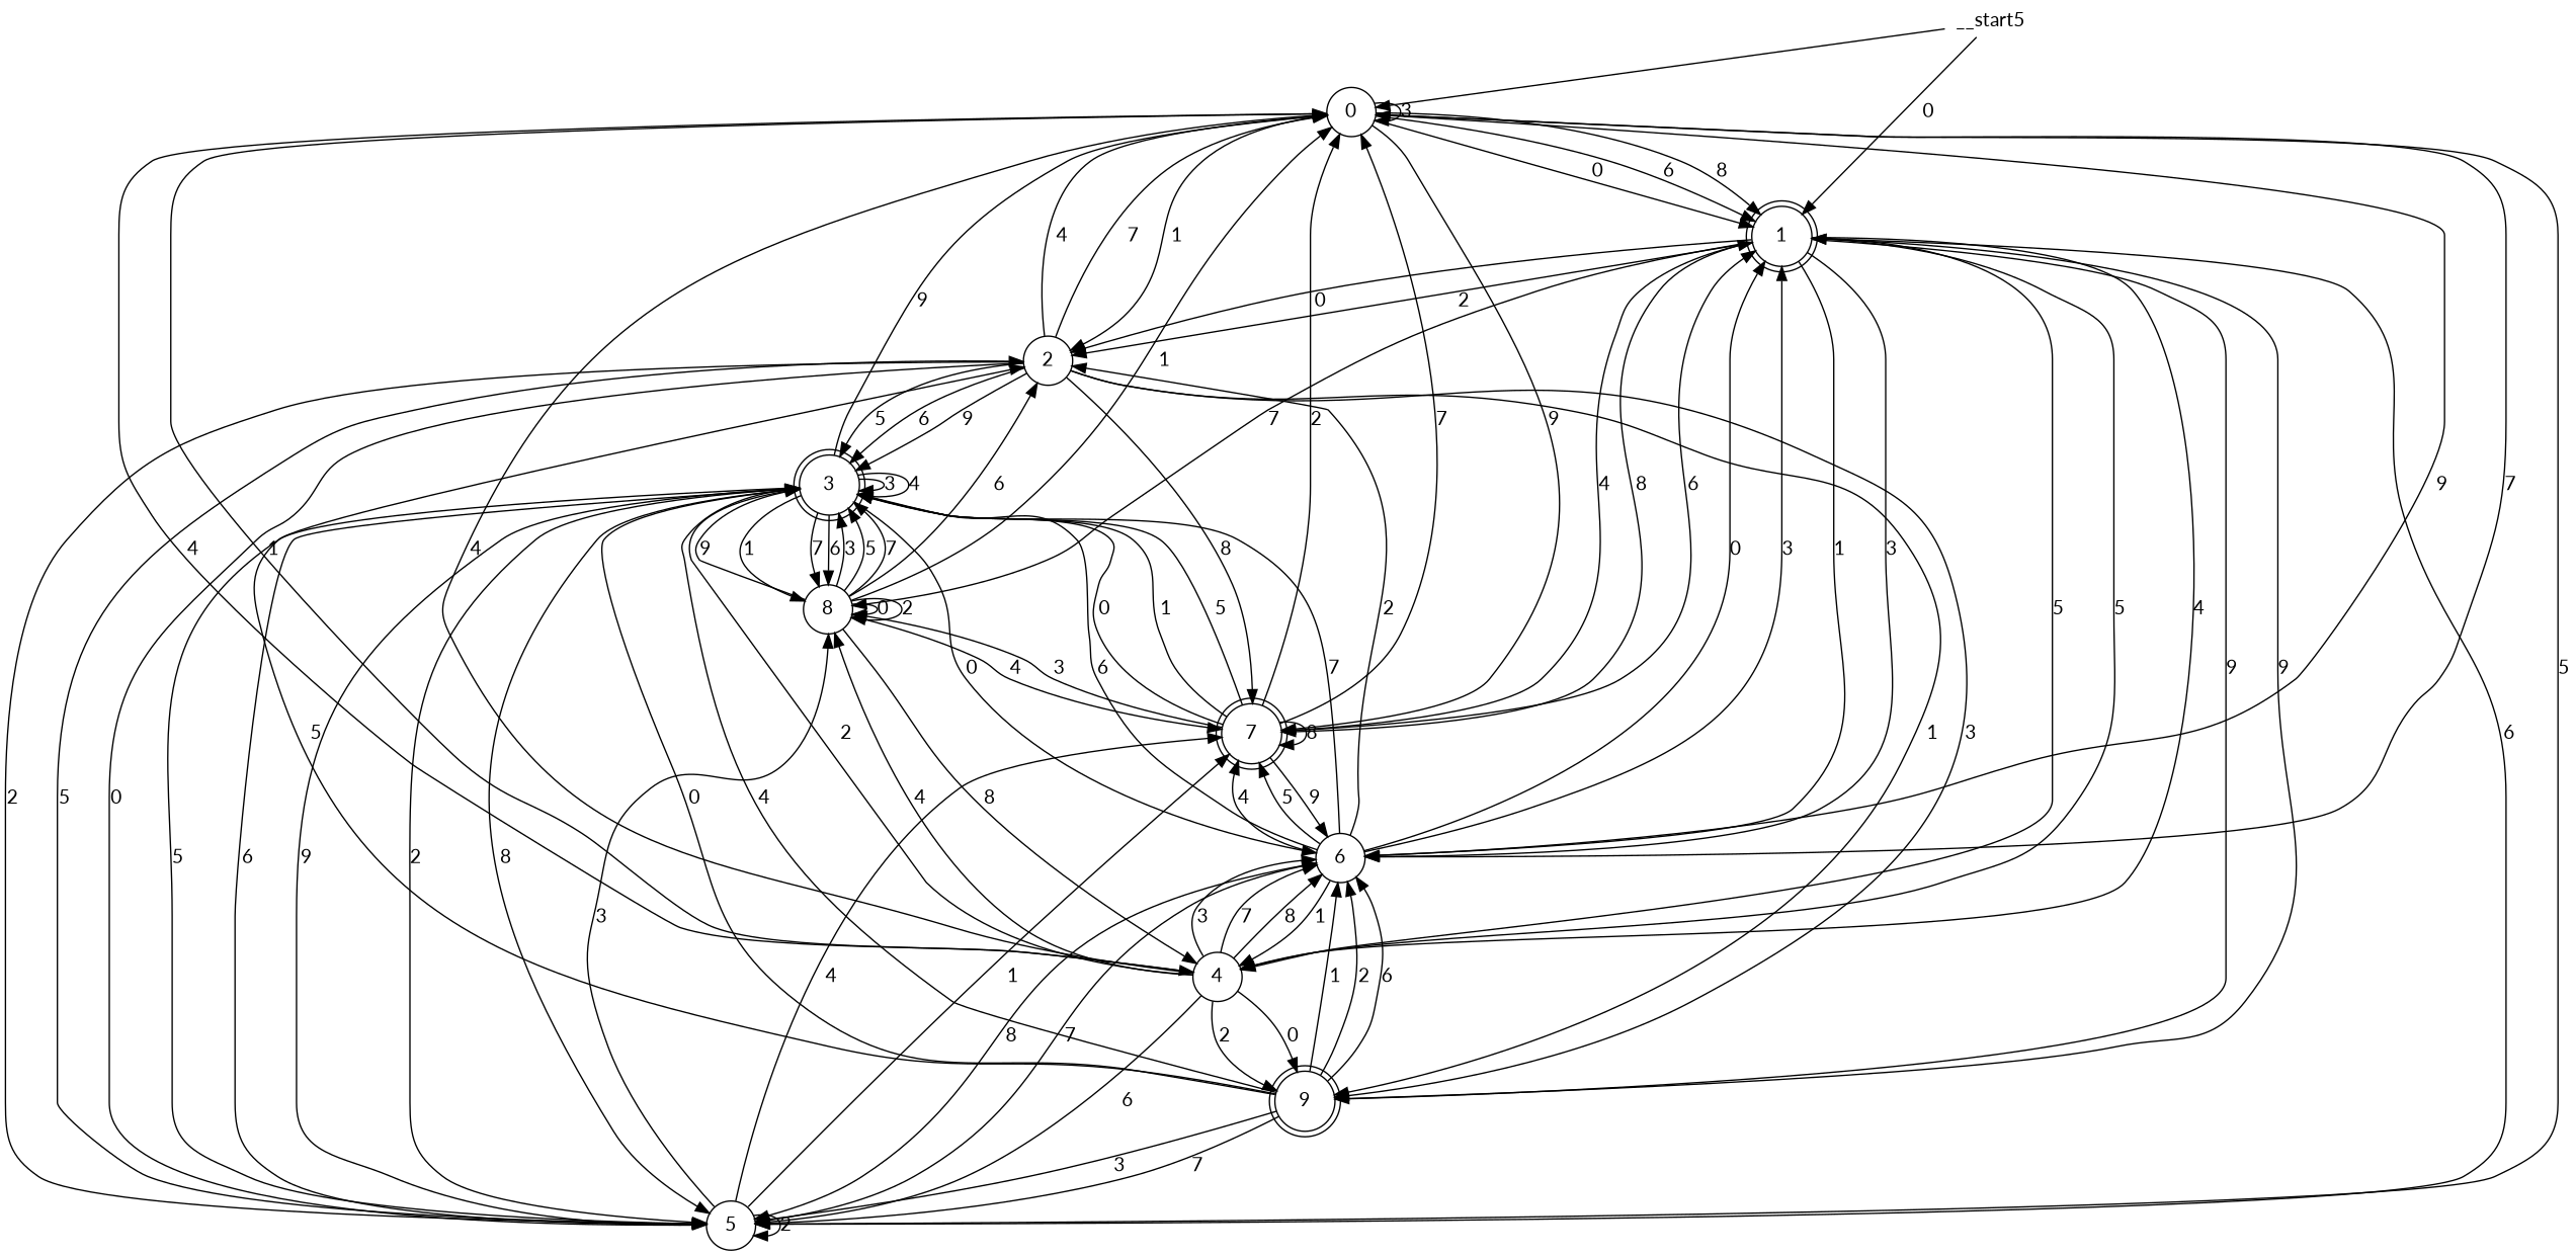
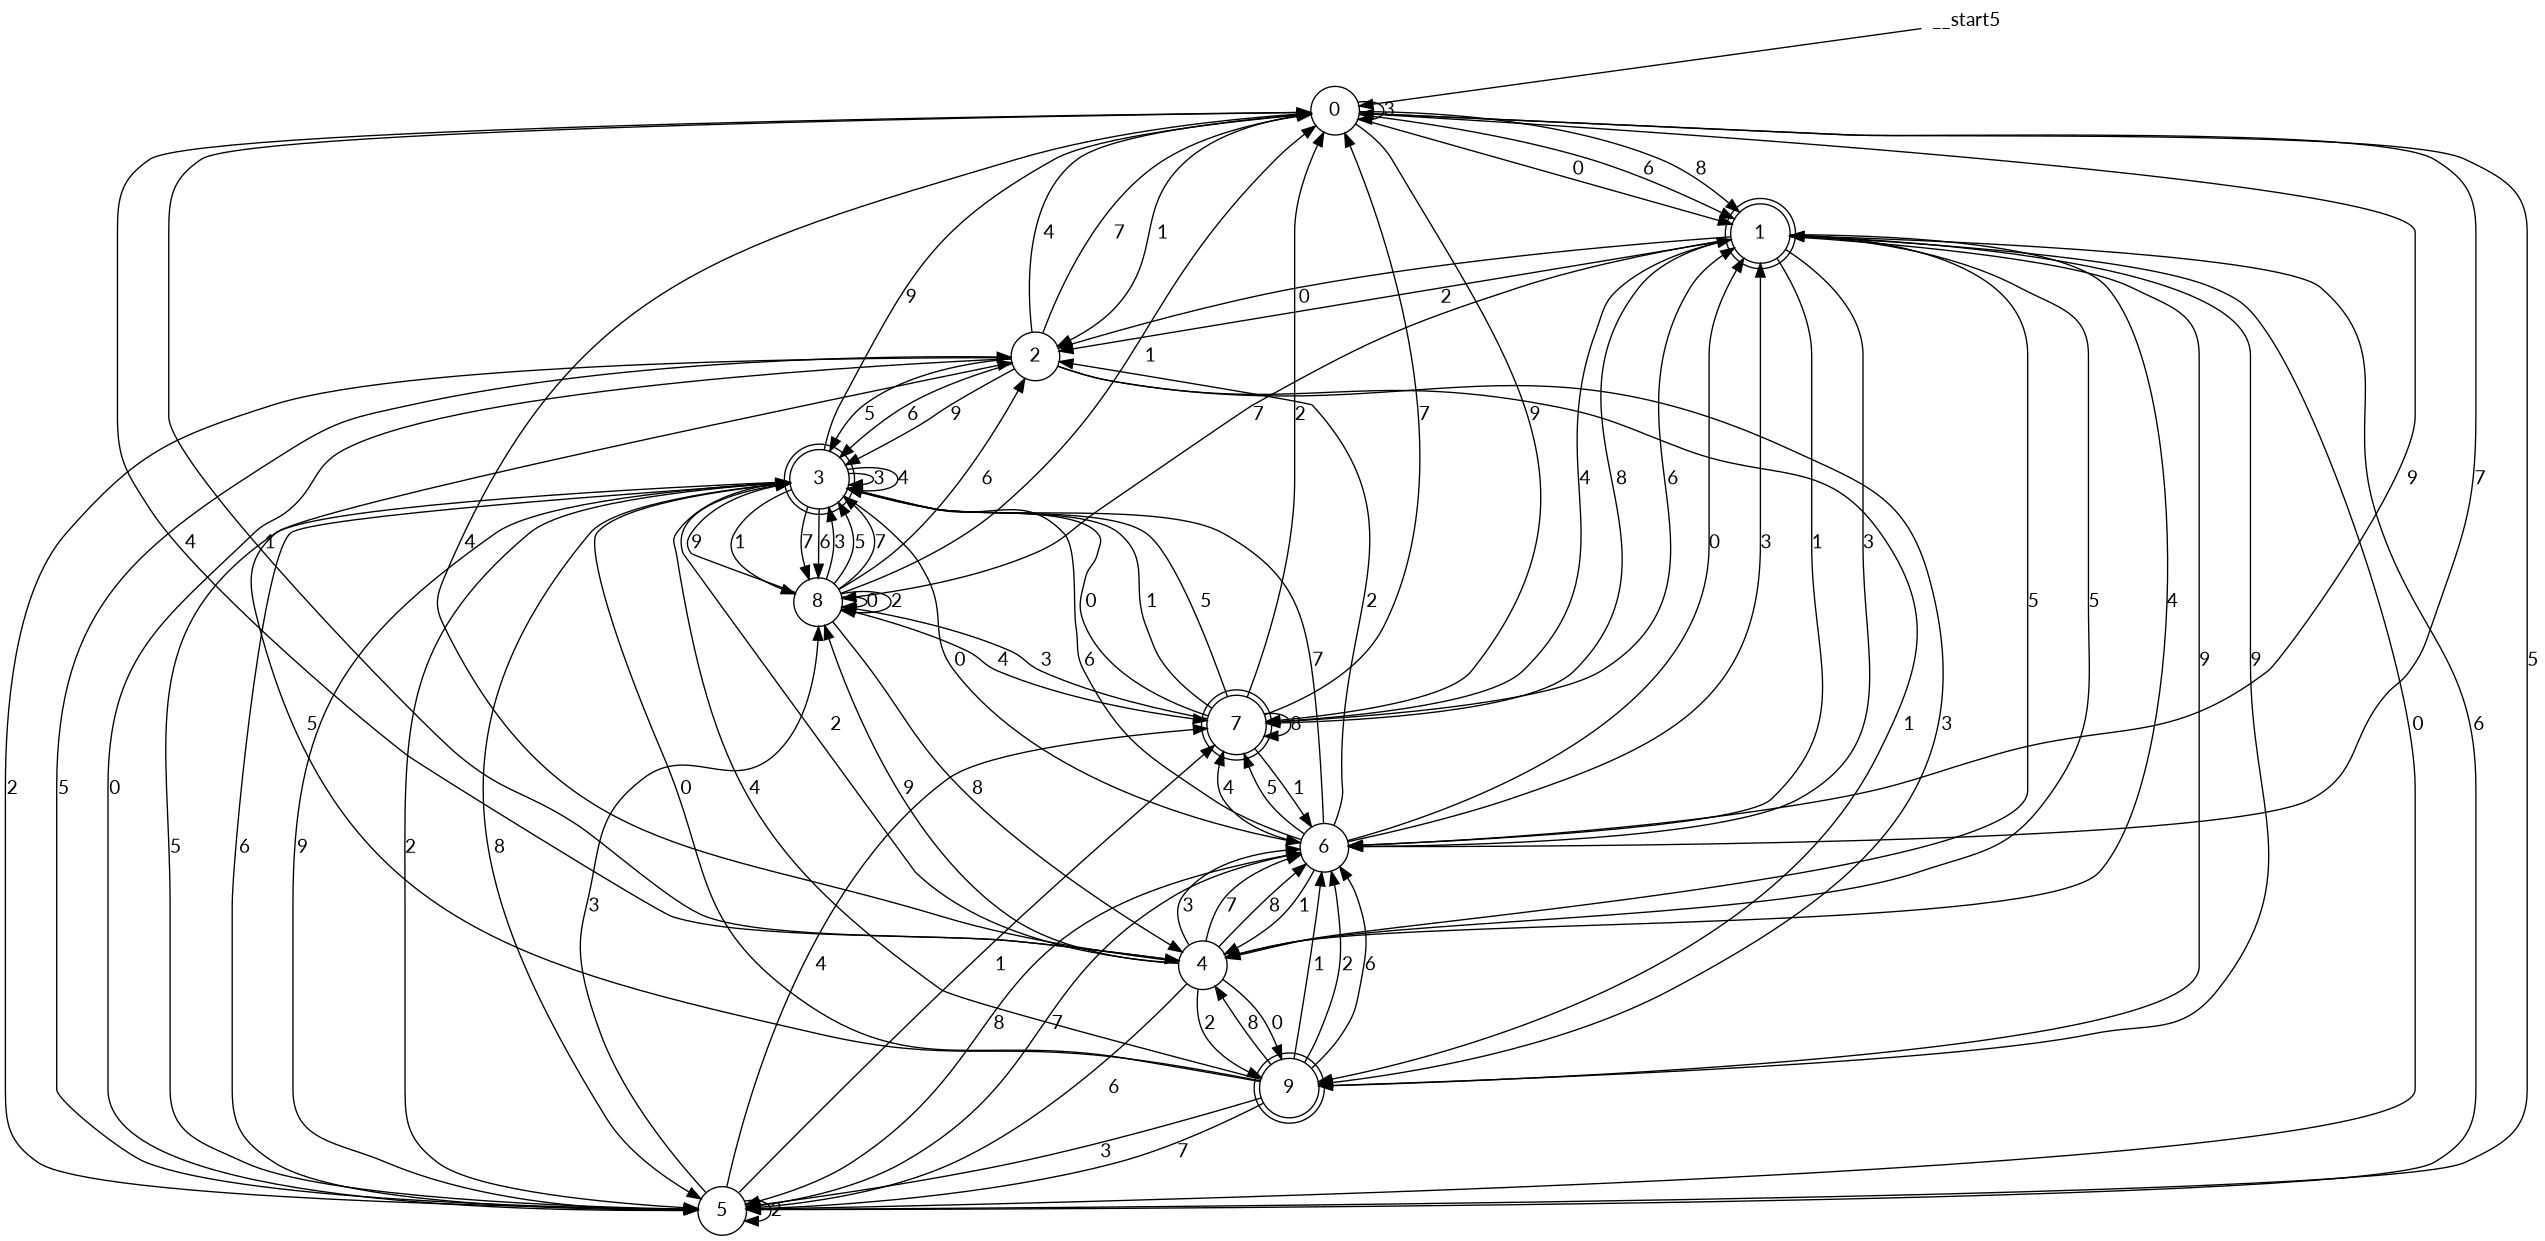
  digraph {
    fontname=Lato
    node [fontname=Lato shape=circle]
    edge [fontname=Lato]
    n1 [label=0]
    n2 [label=1 shape=doublecircle]
    n3 [label=2]
    n4 [label=4]
    n5 [label=5]
    n6 [label=6]
    n7 [label=7 shape=doublecircle]
    n8 [label=8]
    n9 [label=9 shape=doublecircle]
    n10 [label=3 shape=doublecircle]
    n11 [height=0 label=__start5 shape=none width=0]
    n1 -> n1 [label=3]
    n1 -> n2 [label=0]
    n1 -> n2 [label=6]
    n1 -> n2 [label=8]
    n1 -> n3 [label=1]
    n1 -> n4 [label=4]
    n1 -> n5 [label=5]
    n1 -> n6 [label=7]
    n1 -> n7 [label=9]
    n2 -> n3 [label=0]
    n2 -> n3 [label=2]
    n2 -> n4 [label=4]
    n2 -> n4 [label=5]
    n2 -> n5 [label=6]
    n2 -> n6 [label=1]
    n2 -> n6 [label=3]
    n2 -> n7 [label=8]
    n2 -> n8 [label=7]
    n2 -> n9 [label=9]
    n3 -> n1 [label=4]
    n3 -> n1 [label=7]
    n3 -> n5 [label=0]
    n3 -> n5 [label=2]
-   n3 -> n7 [label=8]
    n3 -> n9 [label=1]
    n3 -> n9 [label=3]
    n3 -> n10 [label=5]
    n3 -> n10 [label=6]
    n3 -> n10 [label=9]
    n4 -> n1 [label=1]
    n4 -> n1 [label=4]
    n4 -> n2 [label=5]
    n4 -> n5 [label=6]
    n4 -> n6 [label=3]
    n4 -> n6 [label=7]
    n4 -> n6 [label=8]
-   n4 -> n8 [label=4]
+   n4 -> n8 [label=9]
    n4 -> n9 [label=0]
    n4 -> n9 [label=2]
    n4 -> n10 [label=2]
-   n11 -> n2 [label=0]
+   n5 -> n2 [label=0]
    n5 -> n3 [label=5]
    n5 -> n5 [label=2]
    n5 -> n6 [label=7]
    n5 -> n7 [label=1]
    n5 -> n7 [label=4]
    n5 -> n8 [label=3]
    n5 -> n10 [label=6]
    n5 -> n10 [label=9]
    n6 -> n1 [label=9]
    n6 -> n2 [label=0]
    n6 -> n2 [label=3]
    n6 -> n3 [label=2]
    n6 -> n4 [label=1]
    n6 -> n5 [label=8]
    n6 -> n7 [label=4]
    n6 -> n7 [label=5]
    n6 -> n10 [label=6]
    n6 -> n10 [label=7]
    n7 -> n1 [label=2]
    n7 -> n1 [label=7]
    n7 -> n2 [label=4]
    n7 -> n2 [label=6]
-   n7 -> n6 [label=9]
+   n7 -> n6 [label=1]
    n7 -> n7 [label=8]
    n7 -> n8 [label=3]
    n7 -> n10 [label=0]
    n7 -> n10 [label=1]
    n7 -> n10 [label=5]
    n8 -> n1 [label=1]
    n8 -> n3 [label=6]
    n8 -> n4 [label=8]
    n8 -> n7 [label=4]
    n8 -> n8 [label=0]
    n8 -> n8 [label=2]
    n8 -> n10 [label=3]
    n8 -> n10 [label=5]
    n8 -> n10 [label=7]
    n8 -> n10 [label=9]
    n9 -> n2 [label=9]
    n9 -> n3 [label=5]
+   n9 -> n4 [label=8]
    n9 -> n5 [label=3]
    n9 -> n5 [label=7]
    n9 -> n6 [label=1]
    n9 -> n6 [label=2]
    n9 -> n6 [label=6]
    n9 -> n10 [label=0]
    n9 -> n10 [label=4]
    n10 -> n1 [label=9]
    n10 -> n5 [label=2]
    n10 -> n5 [label=5]
    n10 -> n5 [label=8]
    n10 -> n6 [label=0]
    n10 -> n8 [label=1]
    n10 -> n8 [label=6]
    n10 -> n8 [label=7]
    n10 -> n10 [label=3]
    n10 -> n10 [label=4]
    n11 -> n1
  }
